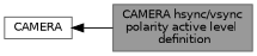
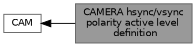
  digraph {
    rankdir=LR
    node [fontname=Helvetica fontsize=10 shape=box style=filled]
-   n1 [color=grey40 fillcolor=white height=0.2 label=CAMERA width=0.4]
+   n1 [color=grey40 fillcolor=white height=0.2 label=CAM width=0.4]
    n2 [color=gray40 fillcolor=grey60 fontcolor=black height=0.2 label="CAMERA hsync/vsync\l polarity active level\l definition" width=0.4]
    n1 -> n2 [dir=back fontname=Helvetica fontsize=10 labelfontname=Helvetica labelfontsize=10 shape=plaintext style=solid]
  }
